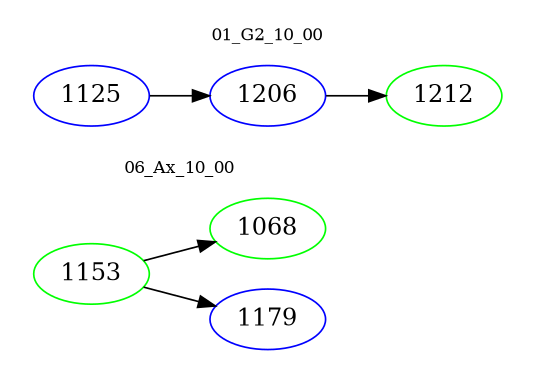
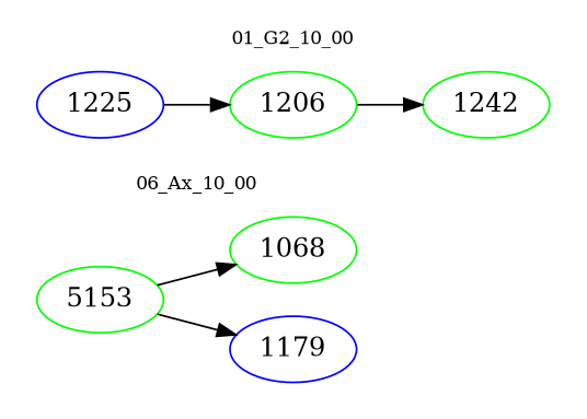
  digraph {
    rankdir=LR
    node [color=green]
    edge [color=black]
-   n1 [label=1153]
+   n1 [label=5153]
    n2 [color=blue label=1179]
    n3 [label=1068]
-   n4 [color=blue label=1206]
-   n5 [color=blue label=1125]
-   n6 [label=1212]
+   n4 [label=1206]
+   n5 [color=blue label=1225]
+   n6 [label=1242]
    subgraph cluster_1 {
      color=white
      fontsize=10
      label="06_Ax_10_00"
      n1
      n2
      n3
    }
    subgraph cluster_2 {
      color=white
      fontsize=10
      label="01_G2_10_00"
      n4
      n5
      n6
    }
    n1 -> n2
    n1 -> n3
    n4 -> n6
    n5 -> n4
  }
